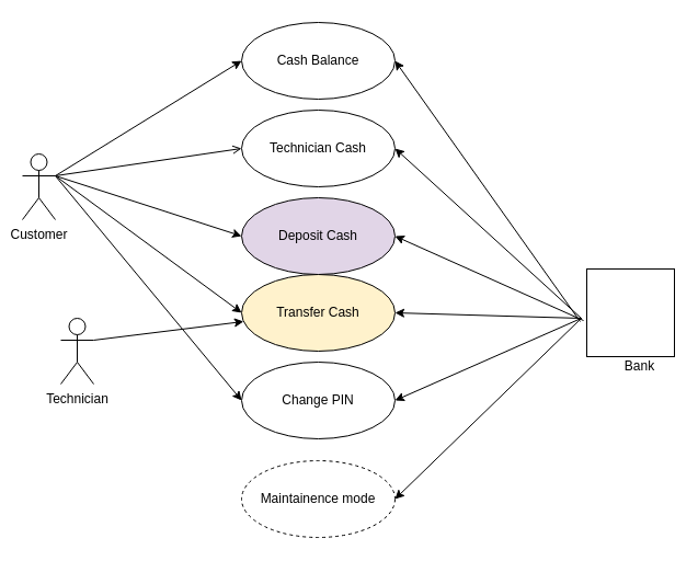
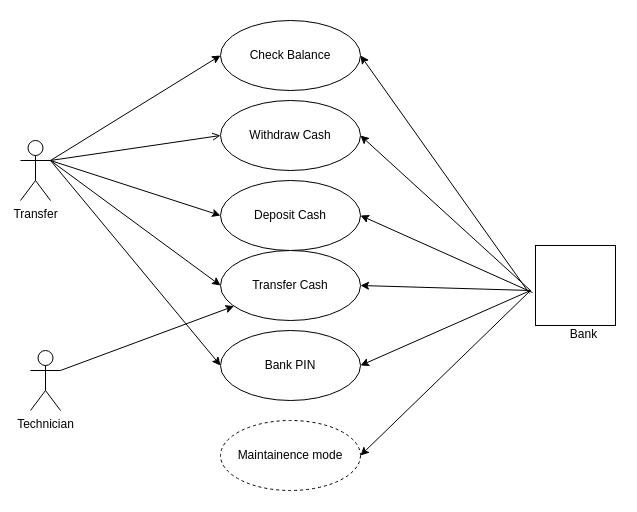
  <mxCell id="0" />
  <mxCell id="1" parent="0" />
- <mxCell id="2" value="Customer" style="shape=umlActor;verticalLabelPosition=bottom;verticalAlign=top;html=1;outlineConnect=0;" vertex="1" parent="1"><mxGeometry x="20" y="140" width="30" height="60" as="geometry" /></mxCell>
- <mxCell id="3" value="Technician&lt;div&gt;&lt;br&gt;&lt;/div&gt;" style="shape=umlActor;verticalLabelPosition=bottom;verticalAlign=top;html=1;outlineConnect=0;" vertex="1" parent="1"><mxGeometry x="55" y="290" width="30" height="60" as="geometry" /></mxCell>
+ <mxCell id="2" value="Transfer" style="shape=umlActor;verticalLabelPosition=bottom;verticalAlign=top;html=1;outlineConnect=0;" vertex="1" parent="1"><mxGeometry x="20" y="140" width="30" height="60" as="geometry" /></mxCell>
+ <mxCell id="3" value="Technician&lt;div&gt;&lt;br&gt;&lt;/div&gt;" style="shape=umlActor;verticalLabelPosition=bottom;verticalAlign=top;html=1;outlineConnect=0;" vertex="1" parent="1"><mxGeometry x="30" y="350" width="30" height="60" as="geometry" /></mxCell>
  <mxCell id="4" value="Bank" style="shape=umlActor;verticalLabelPosition=bottom;verticalAlign=top;html=1;outlineConnect=0;" vertex="1" parent="1"><mxGeometry x="560" y="260" width="45" height="60" as="geometry" /></mxCell>
- <mxCell id="5" value="Cash Balance" style="ellipse;whiteSpace=wrap;html=1;" vertex="1" parent="1"><mxGeometry x="220" y="20" width="140" height="70" as="geometry" /></mxCell>
- <mxCell id="6" value="Technician C&lt;span style=&quot;background-color: initial;&quot;&gt;ash&lt;/span&gt;" style="ellipse;whiteSpace=wrap;html=1;" vertex="1" parent="1"><mxGeometry x="220" y="100" width="140" height="70" as="geometry" /></mxCell>
- <mxCell id="7" value="Deposit Cash" style="ellipse;whiteSpace=wrap;html=1;fillColor=#e1d5e7;" vertex="1" parent="1"><mxGeometry x="220" y="180" width="140" height="70" as="geometry" /></mxCell>
- <mxCell id="8" value="Transfer Cash" style="ellipse;whiteSpace=wrap;html=1;fillColor=#fff2cc;" vertex="1" parent="1"><mxGeometry x="220" y="250" width="140" height="70" as="geometry" /></mxCell>
- <mxCell id="9" value="Change PIN" style="ellipse;whiteSpace=wrap;html=1;" vertex="1" parent="1"><mxGeometry x="220" y="330" width="140" height="70" as="geometry" /></mxCell>
+ <mxCell id="5" value="Check Balance" style="ellipse;whiteSpace=wrap;html=1;" vertex="1" parent="1"><mxGeometry x="220" y="20" width="140" height="70" as="geometry" /></mxCell>
+ <mxCell id="6" value="Withdraw C&lt;span style=&quot;background-color: initial;&quot;&gt;ash&lt;/span&gt;" style="ellipse;whiteSpace=wrap;html=1;" vertex="1" parent="1"><mxGeometry x="220" y="100" width="140" height="70" as="geometry" /></mxCell>
+ <mxCell id="7" value="Deposit Cash" style="ellipse;whiteSpace=wrap;html=1;" vertex="1" parent="1"><mxGeometry x="220" y="180" width="140" height="70" as="geometry" /></mxCell>
+ <mxCell id="8" value="Transfer Cash" style="ellipse;whiteSpace=wrap;html=1;" vertex="1" parent="1"><mxGeometry x="220" y="250" width="140" height="70" as="geometry" /></mxCell>
+ <mxCell id="9" value="Bank PIN" style="ellipse;whiteSpace=wrap;html=1;" vertex="1" parent="1"><mxGeometry x="220" y="330" width="140" height="70" as="geometry" /></mxCell>
  <mxCell id="10" value="Maintainence mode" style="ellipse;whiteSpace=wrap;html=1;dashed=1;" vertex="1" parent="1"><mxGeometry x="220" y="420" width="140" height="70" as="geometry" /></mxCell>
  <mxCell id="11" value="" style="endArrow=classic;html=1;rounded=0;entryX=0;entryY=0.5;entryDx=0;entryDy=0;" edge="1" parent="1" target="5"><mxGeometry width="50" height="50" relative="1" as="geometry"><mxPoint x="50" y="160" as="sourcePoint" /><mxPoint x="100" y="110" as="targetPoint" /></mxGeometry></mxCell>
  <mxCell id="12" value="" style="endArrow=open;html=1;rounded=0;entryX=0;entryY=0.5;entryDx=0;entryDy=0;exitX=1;exitY=0.333;exitDx=0;exitDy=0;exitPerimeter=0;" edge="1" parent="1" source="2" target="6"><mxGeometry width="50" height="50" relative="1" as="geometry"><mxPoint x="60" y="170" as="sourcePoint" /><mxPoint x="230" y="65" as="targetPoint" /><Array as="points" /></mxGeometry></mxCell>
  <mxCell id="13" value="" style="endArrow=classic;html=1;rounded=0;entryX=0;entryY=0.5;entryDx=0;entryDy=0;" edge="1" parent="1" target="9"><mxGeometry width="50" height="50" relative="1" as="geometry"><mxPoint x="50" y="160" as="sourcePoint" /><mxPoint x="170" y="232.5" as="targetPoint" /></mxGeometry></mxCell>
  <mxCell id="14" value="" style="endArrow=classic;html=1;rounded=0;entryX=0;entryY=0.5;entryDx=0;entryDy=0;" edge="1" parent="1"><mxGeometry width="50" height="50" relative="1" as="geometry"><mxPoint x="50" y="160" as="sourcePoint" /><mxPoint x="220" y="215" as="targetPoint" /></mxGeometry></mxCell>
  <mxCell id="15" value="" style="endArrow=classic;html=1;rounded=0;entryX=0;entryY=0.5;entryDx=0;entryDy=0;" edge="1" parent="1" target="8"><mxGeometry width="50" height="50" relative="1" as="geometry"><mxPoint x="50" y="160" as="sourcePoint" /><mxPoint x="80" y="225" as="targetPoint" /></mxGeometry></mxCell>
  <mxCell id="16" value="" style="endArrow=classic;html=1;rounded=0;exitX=1;exitY=0.333;exitDx=0;exitDy=0;exitPerimeter=0;" edge="1" parent="1" source="3" target="8"><mxGeometry width="50" height="50" relative="1" as="geometry"><mxPoint x="120" y="440" as="sourcePoint" /><mxPoint x="170" y="390" as="targetPoint" /></mxGeometry></mxCell>
  <mxCell id="17" value="" style="endArrow=classic;html=1;rounded=0;entryX=1;entryY=0.5;entryDx=0;entryDy=0;" edge="1" parent="1" target="10"><mxGeometry width="50" height="50" relative="1" as="geometry"><mxPoint x="530" y="290" as="sourcePoint" /><mxPoint x="510" y="410" as="targetPoint" /></mxGeometry></mxCell>
  <mxCell id="18" value="" style="whiteSpace=wrap;html=1;aspect=fixed;" vertex="1" parent="1"><mxGeometry x="535" y="245" width="80" height="80" as="geometry" /></mxCell>
  <mxCell id="19" value="" style="endArrow=classic;html=1;rounded=0;entryX=1;entryY=0.5;entryDx=0;entryDy=0;" edge="1" parent="1"><mxGeometry width="50" height="50" relative="1" as="geometry"><mxPoint x="530" y="290" as="sourcePoint" /><mxPoint x="360" y="365" as="targetPoint" /></mxGeometry></mxCell>
  <mxCell id="20" value="" style="endArrow=classic;html=1;rounded=0;entryX=1;entryY=0.5;entryDx=0;entryDy=0;" edge="1" parent="1" target="8"><mxGeometry width="50" height="50" relative="1" as="geometry"><mxPoint x="530" y="290" as="sourcePoint" /><mxPoint x="370" y="375" as="targetPoint" /></mxGeometry></mxCell>
  <mxCell id="21" value="" style="endArrow=classic;html=1;rounded=0;entryX=1;entryY=0.5;entryDx=0;entryDy=0;exitX=-0.037;exitY=0.588;exitDx=0;exitDy=0;exitPerimeter=0;" edge="1" parent="1" source="18"><mxGeometry width="50" height="50" relative="1" as="geometry"><mxPoint x="530" y="140" as="sourcePoint" /><mxPoint x="360" y="215" as="targetPoint" /></mxGeometry></mxCell>
  <mxCell id="22" value="" style="endArrow=classic;html=1;rounded=0;entryX=1;entryY=0.5;entryDx=0;entryDy=0;" edge="1" parent="1"><mxGeometry width="50" height="50" relative="1" as="geometry"><mxPoint x="530" y="290" as="sourcePoint" /><mxPoint x="360" y="135" as="targetPoint" /></mxGeometry></mxCell>
  <mxCell id="23" value="" style="endArrow=classic;html=1;rounded=0;entryX=1;entryY=0.5;entryDx=0;entryDy=0;exitX=-0.075;exitY=0.6;exitDx=0;exitDy=0;exitPerimeter=0;" edge="1" parent="1" source="18"><mxGeometry width="50" height="50" relative="1" as="geometry"><mxPoint x="530" y="-20" as="sourcePoint" /><mxPoint x="360" y="55" as="targetPoint" /></mxGeometry></mxCell>
